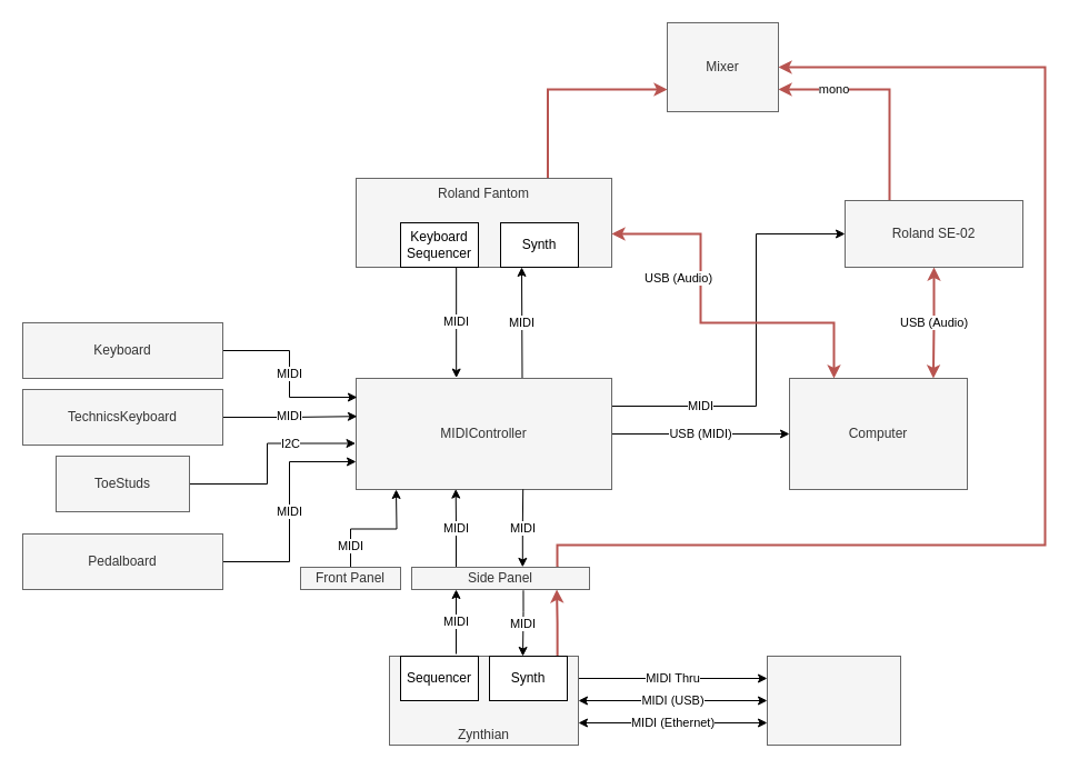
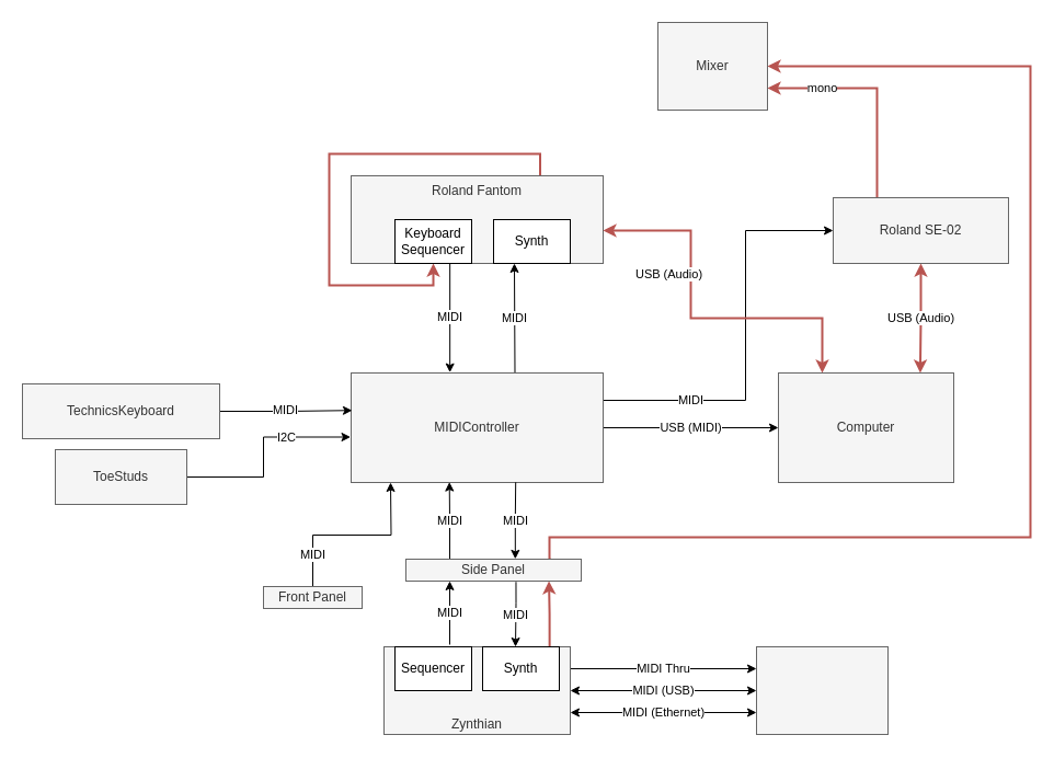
  <mxCell id="0" />
  <mxCell id="1" parent="0" />
  <mxCell id="2" value="MIDI" style="edgeStyle=orthogonalEdgeStyle;rounded=0;orthogonalLoop=1;jettySize=auto;html=1;exitX=0.392;exitY=0.987;exitDx=0;exitDy=0;entryX=0.392;entryY=-0.004;entryDx=0;entryDy=0;entryPerimeter=0;exitPerimeter=0;" edge="1" parent="1" source="4" target="16"><mxGeometry relative="1" as="geometry" /></mxCell>
- <mxCell id="3" style="edgeStyle=orthogonalEdgeStyle;rounded=0;orthogonalLoop=1;jettySize=auto;html=1;exitX=0.75;exitY=0;exitDx=0;exitDy=0;entryX=0;entryY=0.75;entryDx=0;entryDy=0;fillColor=#f8cecc;strokeColor=#b85450;strokeWidth=2;" edge="1" parent="1" source="4" target="31"><mxGeometry relative="1" as="geometry" /></mxCell>
+ <mxCell id="3" style="edgeStyle=orthogonalEdgeStyle;rounded=0;orthogonalLoop=1;jettySize=auto;html=1;exitX=0.75;exitY=0;exitDx=0;exitDy=0;fillColor=#f8cecc;strokeColor=#b85450;strokeWidth=2;" edge="1" parent="1" source="4" target="37"><mxGeometry relative="1" as="geometry" /></mxCell>
  <mxCell id="4" value="Roland Fantom" style="rounded=0;whiteSpace=wrap;html=1;fillColor=#f5f5f5;fontColor=#333333;strokeColor=#666666;verticalAlign=top;" vertex="1" parent="1"><mxGeometry x="320" y="160" width="230" height="80" as="geometry" /></mxCell>
  <mxCell id="5" value="mono" style="edgeStyle=orthogonalEdgeStyle;rounded=0;orthogonalLoop=1;jettySize=auto;html=1;exitX=0.25;exitY=0;exitDx=0;exitDy=0;entryX=1;entryY=0.75;entryDx=0;entryDy=0;strokeWidth=2;fillColor=#f8cecc;strokeColor=#b85450;" edge="1" parent="1" source="7" target="31"><mxGeometry x="0.5" relative="1" as="geometry"><Array as="points"><mxPoint x="800" y="80" /></Array><mxPoint as="offset" /></mxGeometry></mxCell>
  <mxCell id="6" value="USB (Audio)" style="edgeStyle=orthogonalEdgeStyle;rounded=0;orthogonalLoop=1;jettySize=auto;html=1;exitX=0.5;exitY=1;exitDx=0;exitDy=0;entryX=0.809;entryY=0;entryDx=0;entryDy=0;entryPerimeter=0;strokeWidth=2;fillColor=#f8cecc;strokeColor=#b85450;startArrow=classic;startFill=1;" edge="1" parent="1" source="7" target="33"><mxGeometry relative="1" as="geometry" /></mxCell>
  <mxCell id="7" value="Roland SE-02" style="rounded=0;whiteSpace=wrap;html=1;fillColor=#f5f5f5;fontColor=#333333;strokeColor=#666666;" vertex="1" parent="1"><mxGeometry x="760" y="180" width="160" height="60" as="geometry" /></mxCell>
  <mxCell id="8" style="edgeStyle=orthogonalEdgeStyle;rounded=0;orthogonalLoop=1;jettySize=auto;html=1;exitX=0.889;exitY=-0.005;exitDx=0;exitDy=0;entryX=0.816;entryY=0.998;entryDx=0;entryDy=0;entryPerimeter=0;exitPerimeter=0;fillColor=#f8cecc;strokeColor=#b85450;strokeWidth=2;" edge="1" parent="1" source="12" target="28"><mxGeometry relative="1" as="geometry" /></mxCell>
  <mxCell id="9" value="MIDI Thru" style="edgeStyle=orthogonalEdgeStyle;rounded=0;orthogonalLoop=1;jettySize=auto;html=1;exitX=1;exitY=0.25;exitDx=0;exitDy=0;entryX=0;entryY=0.25;entryDx=0;entryDy=0;" edge="1" parent="1" source="12" target="34"><mxGeometry relative="1" as="geometry" /></mxCell>
  <mxCell id="10" value="MIDI (USB)" style="edgeStyle=orthogonalEdgeStyle;rounded=0;orthogonalLoop=1;jettySize=auto;html=1;exitX=1;exitY=0.5;exitDx=0;exitDy=0;entryX=0;entryY=0.5;entryDx=0;entryDy=0;startArrow=classic;startFill=1;" edge="1" parent="1" source="12" target="34"><mxGeometry relative="1" as="geometry" /></mxCell>
  <mxCell id="11" value="MIDI (Ethernet)" style="edgeStyle=orthogonalEdgeStyle;rounded=0;orthogonalLoop=1;jettySize=auto;html=1;exitX=1;exitY=0.75;exitDx=0;exitDy=0;entryX=0;entryY=0.75;entryDx=0;entryDy=0;startArrow=classic;startFill=1;" edge="1" parent="1" source="12" target="34"><mxGeometry relative="1" as="geometry" /></mxCell>
  <mxCell id="12" value="Zynthian" style="rounded=0;whiteSpace=wrap;html=1;fillColor=#f5f5f5;fontColor=#333333;strokeColor=#666666;verticalAlign=bottom;" vertex="1" parent="1"><mxGeometry x="350" y="590" width="170" height="80" as="geometry" /></mxCell>
  <mxCell id="13" value="MIDI" style="edgeStyle=orthogonalEdgeStyle;rounded=0;orthogonalLoop=1;jettySize=auto;html=1;exitX=0.65;exitY=0.013;exitDx=0;exitDy=0;exitPerimeter=0;" edge="1" parent="1" source="16"><mxGeometry relative="1" as="geometry"><mxPoint x="469" y="240" as="targetPoint" /></mxGeometry></mxCell>
  <mxCell id="14" value="USB (MIDI)" style="edgeStyle=orthogonalEdgeStyle;rounded=0;orthogonalLoop=1;jettySize=auto;html=1;exitX=1;exitY=0.5;exitDx=0;exitDy=0;entryX=0;entryY=0.5;entryDx=0;entryDy=0;" edge="1" parent="1" source="16" target="33"><mxGeometry relative="1" as="geometry" /></mxCell>
  <mxCell id="15" value="MIDI" style="edgeStyle=orthogonalEdgeStyle;rounded=0;orthogonalLoop=1;jettySize=auto;html=1;exitX=1;exitY=0.25;exitDx=0;exitDy=0;entryX=0;entryY=0.5;entryDx=0;entryDy=0;" edge="1" parent="1" source="16" target="7"><mxGeometry x="-0.562" relative="1" as="geometry"><Array as="points"><mxPoint x="680" y="365" /><mxPoint x="680" y="210" /></Array><mxPoint as="offset" /></mxGeometry></mxCell>
  <mxCell id="16" value="MIDIController" style="rounded=0;whiteSpace=wrap;html=1;fillColor=#f5f5f5;fontColor=#333333;strokeColor=#666666;" vertex="1" parent="1"><mxGeometry x="320" y="340" width="230" height="100" as="geometry" /></mxCell>
- <mxCell id="17" value="MIDI" style="edgeStyle=orthogonalEdgeStyle;rounded=0;orthogonalLoop=1;jettySize=auto;html=1;exitX=1;exitY=0.5;exitDx=0;exitDy=0;entryX=0;entryY=0.75;entryDx=0;entryDy=0;" edge="1" parent="1" source="18" target="16"><mxGeometry relative="1" as="geometry" /></mxCell>
- <mxCell id="18" value="Pedalboard" style="rounded=0;whiteSpace=wrap;html=1;fillColor=#f5f5f5;fontColor=#333333;strokeColor=#666666;" vertex="1" parent="1"><mxGeometry x="20" y="480" width="180" height="50" as="geometry" /></mxCell>
  <mxCell id="19" value="MIDI" style="edgeStyle=orthogonalEdgeStyle;rounded=0;orthogonalLoop=1;jettySize=auto;html=1;exitX=1;exitY=0.5;exitDx=0;exitDy=0;entryX=0.004;entryY=0.342;entryDx=0;entryDy=0;entryPerimeter=0;" edge="1" parent="1" source="20" target="16"><mxGeometry relative="1" as="geometry" /></mxCell>
  <mxCell id="20" value="TechnicsKeyboard" style="rounded=0;whiteSpace=wrap;html=1;fillColor=#f5f5f5;fontColor=#333333;strokeColor=#666666;" vertex="1" parent="1"><mxGeometry x="20" y="350" width="180" height="50" as="geometry" /></mxCell>
- <mxCell id="21" value="MIDI" style="edgeStyle=orthogonalEdgeStyle;rounded=0;orthogonalLoop=1;jettySize=auto;html=1;exitX=1;exitY=0.5;exitDx=0;exitDy=0;entryX=0.004;entryY=0.17;entryDx=0;entryDy=0;entryPerimeter=0;" edge="1" parent="1" source="22" target="16"><mxGeometry relative="1" as="geometry" /></mxCell>
- <mxCell id="22" value="Keyboard" style="rounded=0;whiteSpace=wrap;html=1;fillColor=#f5f5f5;fontColor=#333333;strokeColor=#666666;" vertex="1" parent="1"><mxGeometry x="20" y="290" width="180" height="50" as="geometry" /></mxCell>
  <mxCell id="23" value="MIDI" style="edgeStyle=orthogonalEdgeStyle;rounded=0;orthogonalLoop=1;jettySize=auto;html=1;exitX=0.25;exitY=0;exitDx=0;exitDy=0;entryX=0.39;entryY=0.996;entryDx=0;entryDy=0;entryPerimeter=0;" edge="1" parent="1" source="28" target="16"><mxGeometry relative="1" as="geometry" /></mxCell>
  <mxCell id="24" value="MIDI" style="edgeStyle=orthogonalEdgeStyle;rounded=0;orthogonalLoop=1;jettySize=auto;html=1;exitX=0.624;exitY=-0.007;exitDx=0;exitDy=0;entryX=0.653;entryY=0.998;entryDx=0;entryDy=0;entryPerimeter=0;endArrow=none;endFill=0;startArrow=classic;startFill=1;exitPerimeter=0;" edge="1" parent="1" source="28" target="16"><mxGeometry relative="1" as="geometry" /></mxCell>
  <mxCell id="25" value="MIDI" style="edgeStyle=orthogonalEdgeStyle;rounded=0;orthogonalLoop=1;jettySize=auto;html=1;exitX=0.25;exitY=1;exitDx=0;exitDy=0;entryX=0.353;entryY=-0.025;entryDx=0;entryDy=0;entryPerimeter=0;startArrow=classic;startFill=1;endArrow=none;endFill=0;" edge="1" parent="1" source="28" target="12"><mxGeometry relative="1" as="geometry" /></mxCell>
  <mxCell id="26" value="MIDI" style="edgeStyle=orthogonalEdgeStyle;rounded=0;orthogonalLoop=1;jettySize=auto;html=1;exitX=0.628;exitY=1.036;exitDx=0;exitDy=0;entryX=0.706;entryY=0;entryDx=0;entryDy=0;entryPerimeter=0;exitPerimeter=0;" edge="1" parent="1" source="28" target="12"><mxGeometry relative="1" as="geometry"><Array as="points"><mxPoint x="470" y="550" /><mxPoint x="470" y="550" /></Array></mxGeometry></mxCell>
  <mxCell id="27" style="edgeStyle=orthogonalEdgeStyle;rounded=0;orthogonalLoop=1;jettySize=auto;html=1;exitX=0.826;exitY=-0.018;exitDx=0;exitDy=0;entryX=1;entryY=0.5;entryDx=0;entryDy=0;fillColor=#f8cecc;strokeColor=#b85450;strokeWidth=2;exitPerimeter=0;" edge="1" parent="1" source="28" target="31"><mxGeometry relative="1" as="geometry"><Array as="points"><mxPoint x="501" y="510" /><mxPoint x="501" y="490" /><mxPoint x="940" y="490" /><mxPoint x="940" y="60" /></Array></mxGeometry></mxCell>
  <mxCell id="28" value="Side Panel" style="rounded=0;whiteSpace=wrap;html=1;fillColor=#f5f5f5;fontColor=#333333;strokeColor=#666666;" vertex="1" parent="1"><mxGeometry x="370" y="510" width="160" height="20" as="geometry" /></mxCell>
  <mxCell id="29" value="I2C" style="edgeStyle=orthogonalEdgeStyle;rounded=0;orthogonalLoop=1;jettySize=auto;html=1;exitX=1;exitY=0.5;exitDx=0;exitDy=0;entryX=-0.002;entryY=0.585;entryDx=0;entryDy=0;entryPerimeter=0;" edge="1" parent="1" source="30" target="16"><mxGeometry x="0.36" relative="1" as="geometry"><Array as="points"><mxPoint x="240" y="435" /><mxPoint x="240" y="399" /></Array><mxPoint as="offset" /></mxGeometry></mxCell>
  <mxCell id="30" value="ToeStuds" style="rounded=0;whiteSpace=wrap;html=1;fillColor=#f5f5f5;fontColor=#333333;strokeColor=#666666;" vertex="1" parent="1"><mxGeometry x="50" y="410" width="120" height="50" as="geometry" /></mxCell>
  <mxCell id="31" value="Mixer" style="rounded=0;whiteSpace=wrap;html=1;fillColor=#f5f5f5;fontColor=#333333;strokeColor=#666666;" vertex="1" parent="1"><mxGeometry x="600" y="20" width="100" height="80" as="geometry" /></mxCell>
  <mxCell id="32" value="USB (Audio)" style="edgeStyle=orthogonalEdgeStyle;rounded=0;orthogonalLoop=1;jettySize=auto;html=1;exitX=0.25;exitY=0;exitDx=0;exitDy=0;fillColor=#f8cecc;strokeColor=#b85450;strokeWidth=2;startArrow=classic;startFill=1;" edge="1" parent="1" source="33"><mxGeometry x="0.273" y="20" relative="1" as="geometry"><mxPoint x="550" y="210" as="targetPoint" /><Array as="points"><mxPoint x="750" y="290" /><mxPoint x="630" y="290" /><mxPoint x="630" y="210" /></Array><mxPoint as="offset" /></mxGeometry></mxCell>
  <mxCell id="33" value="Computer" style="rounded=0;whiteSpace=wrap;html=1;fillColor=#f5f5f5;fontColor=#333333;strokeColor=#666666;" vertex="1" parent="1"><mxGeometry x="710" y="340" width="160" height="100" as="geometry" /></mxCell>
  <mxCell id="34" value="" style="rounded=0;whiteSpace=wrap;html=1;fillColor=#f5f5f5;fontColor=#333333;strokeColor=#666666;" vertex="1" parent="1"><mxGeometry x="690" y="590" width="120" height="80" as="geometry" /></mxCell>
  <mxCell id="35" value="MIDI" style="edgeStyle=orthogonalEdgeStyle;rounded=0;orthogonalLoop=1;jettySize=auto;html=1;exitX=0.5;exitY=0;exitDx=0;exitDy=0;" edge="1" parent="1" source="36"><mxGeometry x="-0.652" relative="1" as="geometry"><mxPoint x="356" y="440" as="targetPoint" /><mxPoint as="offset" /></mxGeometry></mxCell>
- <mxCell id="36" value="Front Panel" style="rounded=0;whiteSpace=wrap;html=1;fillColor=#f5f5f5;fontColor=#333333;strokeColor=#666666;" vertex="1" parent="1"><mxGeometry x="270" y="510" width="90" height="20" as="geometry" /></mxCell>
+ <mxCell id="36" value="Front Panel" style="rounded=0;whiteSpace=wrap;html=1;fillColor=#f5f5f5;fontColor=#333333;strokeColor=#666666;" vertex="1" parent="1"><mxGeometry x="240" y="535" width="90" height="20" as="geometry" /></mxCell>
  <mxCell id="37" value="Keyboard&lt;br&gt;Sequencer" style="rounded=0;whiteSpace=wrap;html=1;" vertex="1" parent="1"><mxGeometry x="360" y="200" width="70" height="40" as="geometry" /></mxCell>
  <mxCell id="38" value="Synth" style="rounded=0;whiteSpace=wrap;html=1;" vertex="1" parent="1"><mxGeometry x="450" y="200" width="70" height="40" as="geometry" /></mxCell>
  <mxCell id="39" value="Synth" style="rounded=0;whiteSpace=wrap;html=1;" vertex="1" parent="1"><mxGeometry x="440" y="590" width="70" height="40" as="geometry" /></mxCell>
  <mxCell id="40" value="Sequencer" style="rounded=0;whiteSpace=wrap;html=1;" vertex="1" parent="1"><mxGeometry x="360" y="590" width="70" height="40" as="geometry" /></mxCell>
